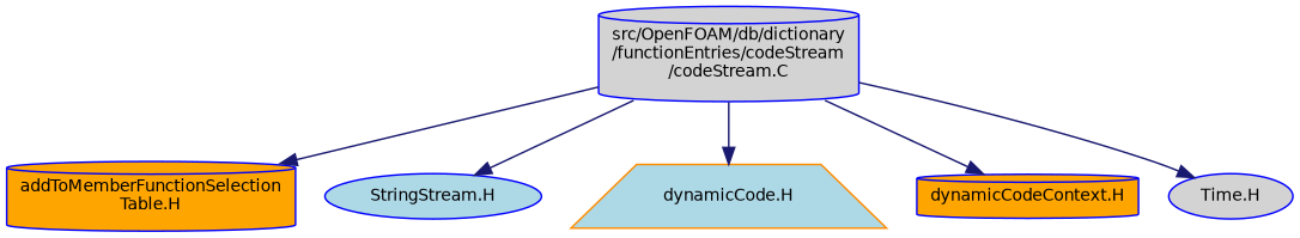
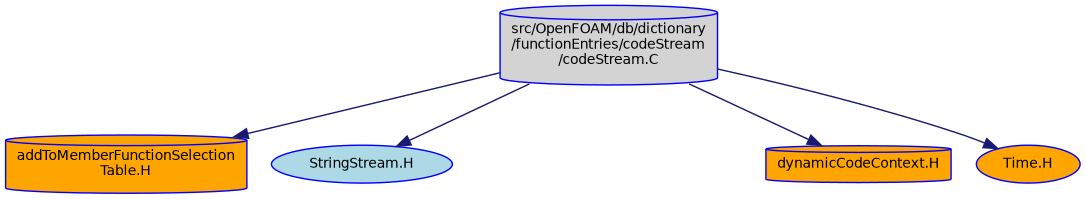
  digraph {
    node [color=blue fillcolor=lightgrey fontname=Helvetica fontsize=10 shape=cylinder style=filled]
    edge [color=midnightblue fontname=Helvetica fontsize=10 labelfontname=Helvetica labelfontsize=10 style=solid]
    n1 [fontcolor=black height=0.2 label="src/OpenFOAM/db/dictionary\l/functionEntries/codeStream\l/codeStream.C" width=0.4]
    n2 [fillcolor=orange height=0.2 label="addToMemberFunctionSelection\lTable.H" width=0.4]
    n3 [fillcolor=lightblue height=0.2 label="StringStream.H" shape=ellipse width=0.4]
-   n4 [color=darkorange fillcolor=lightblue height=0.2 label="dynamicCode.H" shape=trapezium width=0.4]
    n5 [fillcolor=orange height=0.2 label="dynamicCodeContext.H" width=0.4]
-   n6 [height=0.2 label="Time.H" shape=ellipse width=0.4]
+   n6 [fillcolor=orange height=0.2 label="Time.H" shape=ellipse width=0.4]
    n1 -> n2
    n1 -> n3
-   n1 -> n4
    n1 -> n5
    n1 -> n6
  }
